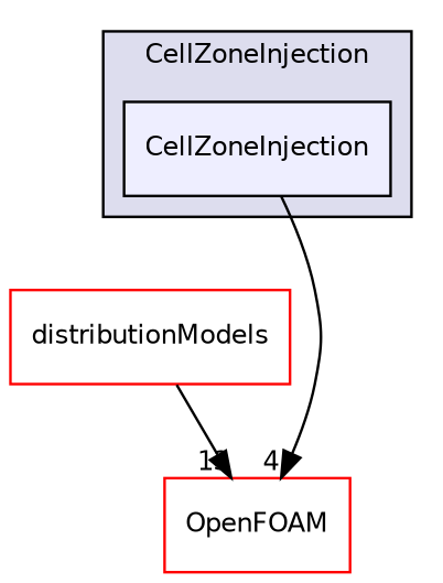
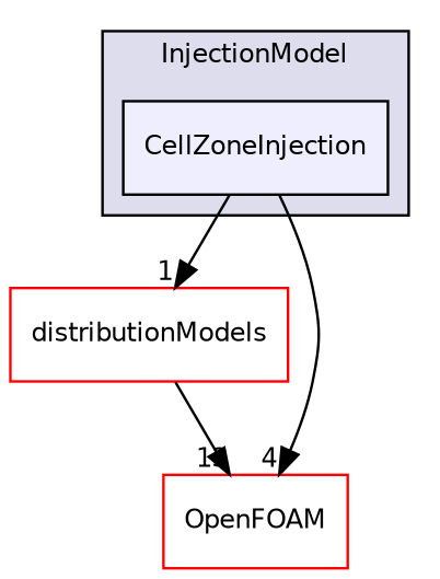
  digraph {
    compound=true
    node [fontname=Helvetica fontsize=10 shape=box color=red]
    edge [labeldistance=1.5 labelfontname=Helvetica labelfontsize=10]
    n1 [fillcolor="#eeeeff" label=CellZoneInjection pencolor=black style=filled color=""]
    n2 [label=distributionModels]
    n3 [label=OpenFOAM]
    subgraph cluster_1 {
      bgcolor="#ddddee"
      fontname=Helvetica
      fontsize=10
-     label=CellZoneInjection
+     label=InjectionModel
      pencolor=black
      n1
    }
+   n1 -> n2 [headlabel=1]
    n1 -> n3 [headlabel=4]
    n2 -> n3 [headlabel=13]
  }
